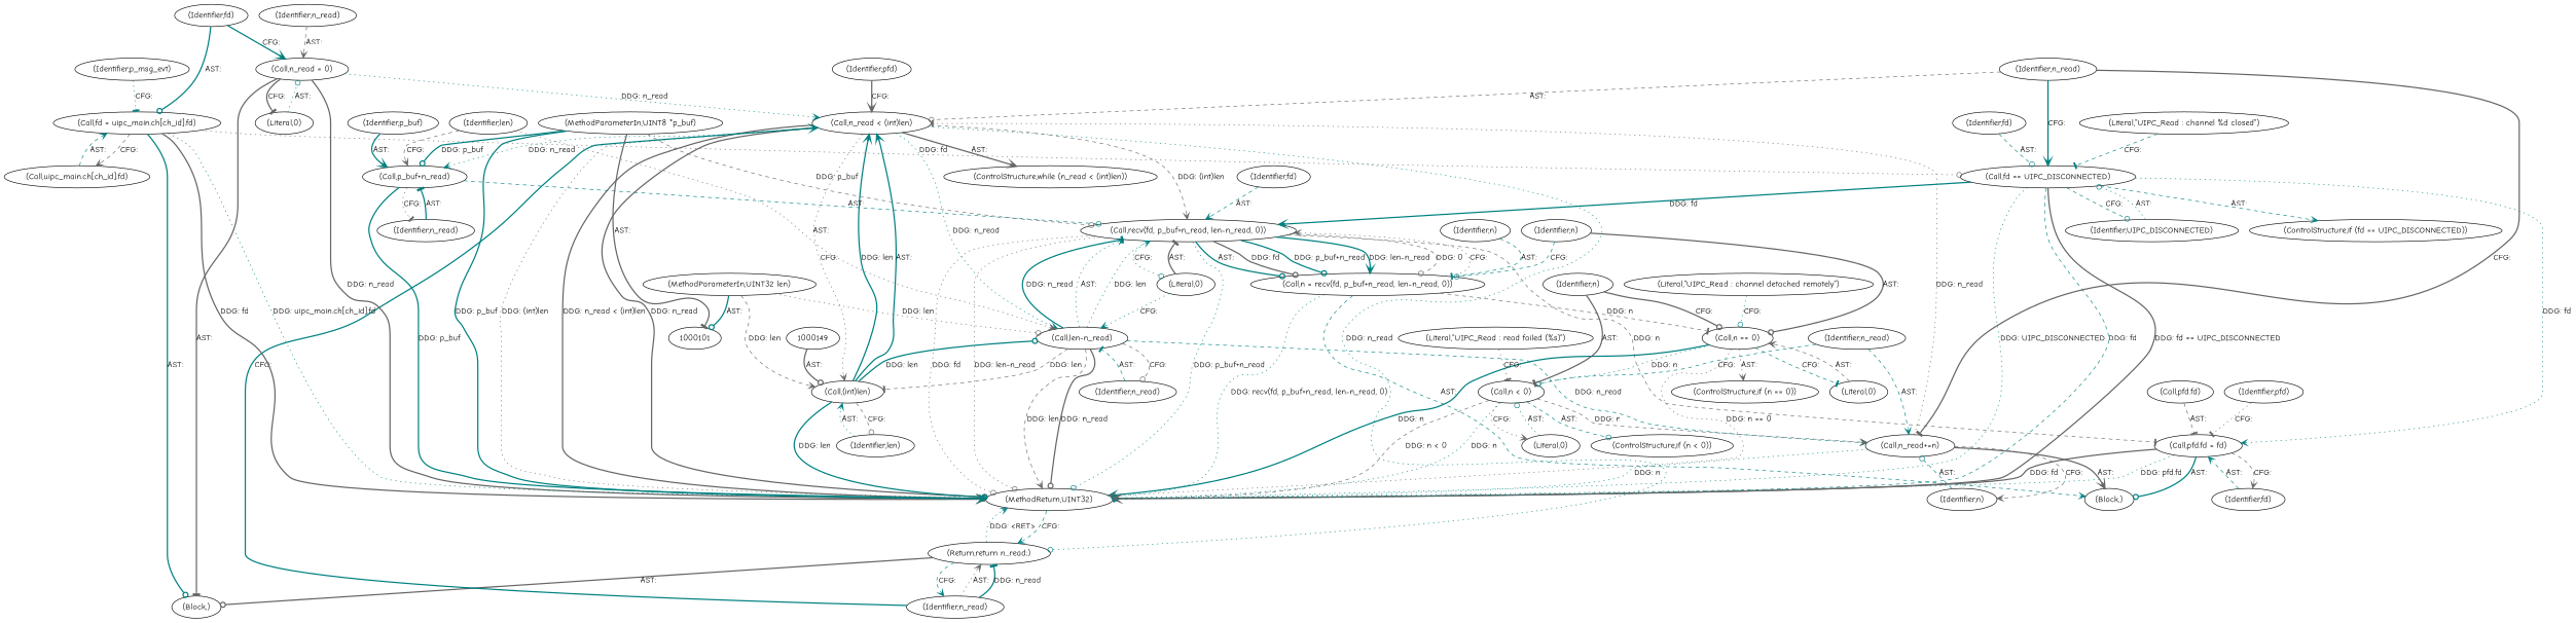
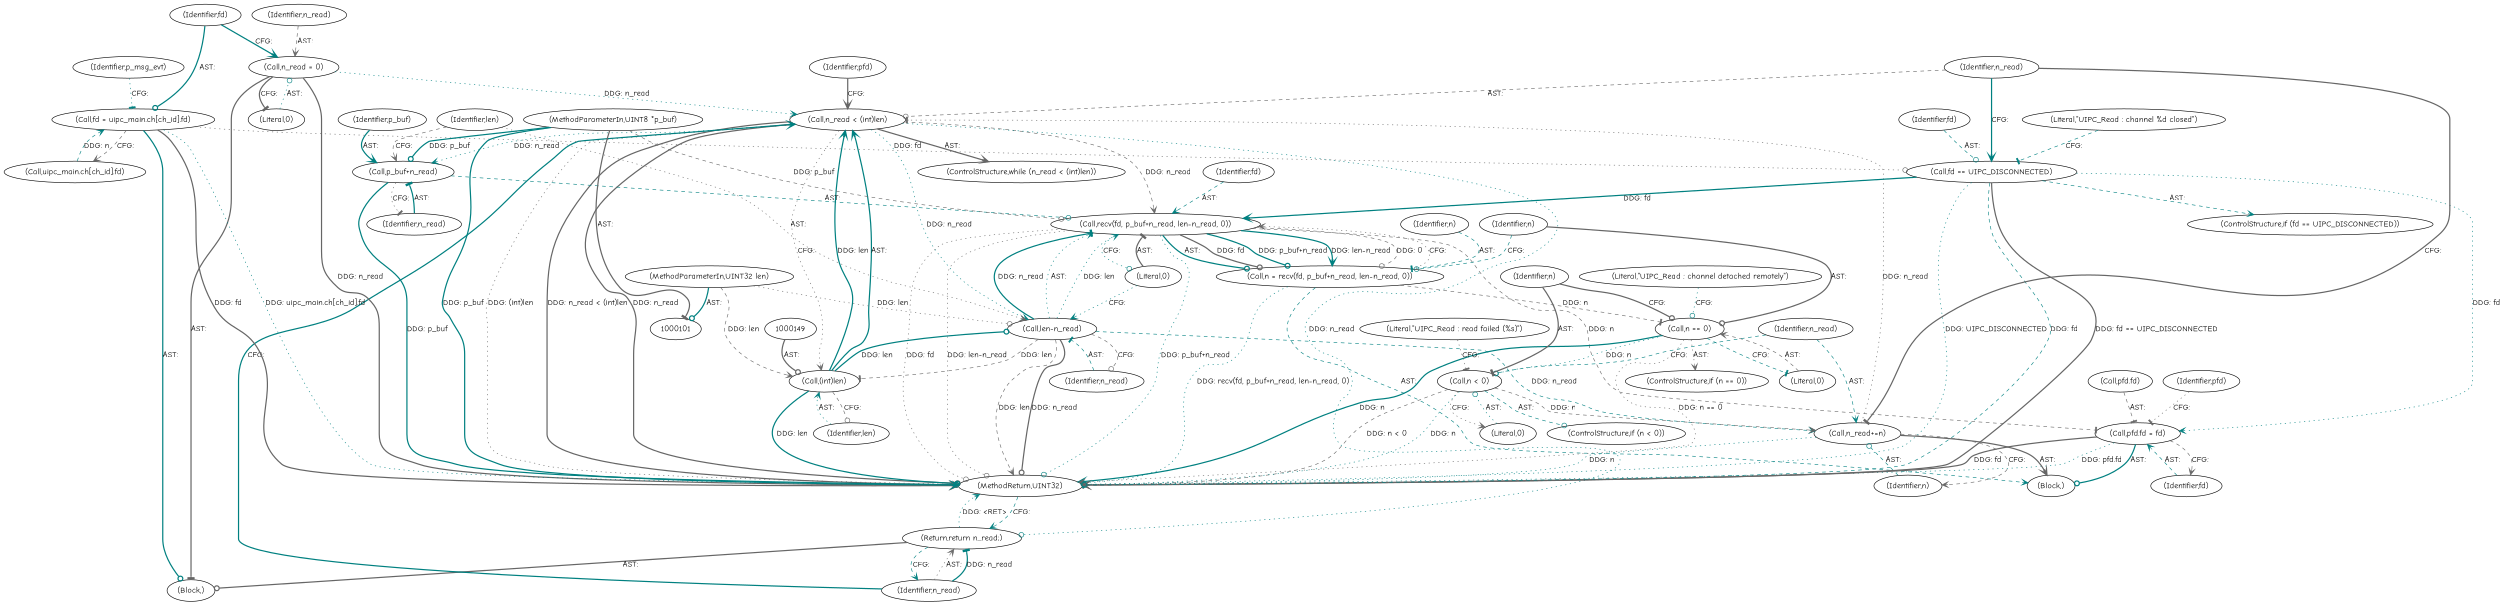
  digraph {
    fontname="Comic Neue"
    node [fontname="Comic Neue"]
    edge [arrowhead=vee color=teal fontname="Comic Neue" style=bold]
    n1 [label="(Call,n_read < (int)len)"]
    n2 [label="(Call,recv(fd, p_buf+n_read, len-n_read, 0))"]
    n3 [label="(Call,(int)len)"]
    n4 [label="(Call,len-n_read)"]
    n5 [label="(Call,p_buf+n_read)"]
    n6 [label="(Return,return n_read;)"]
    n7 [label="(ControlStructure,while (n_read < (int)len))"]
    n8 [label="(MethodReturn,UINT32)"]
    n9 [label="(Call,n = recv(fd, p_buf+n_read, len-n_read, 0))"]
    n10 [label="(Call,pfd.fd = fd)"]
    n11 [label="(Literal,0)"]
    n12 [label="(Identifier,len)"]
    n13 [label="(Call,n_read+=n)"]
    n14 [label="(Identifier,n_read)"]
    n15 [label="(Identifier,n_read)"]
    n16 [label="(Block,)"]
    n17 [label="(Identifier,n_read)"]
    n18 [label="(Call,n_read = 0)"]
    n19 [label="(Literal,0)"]
    n20 [label="(Identifier,n)"]
    n21 [label="(Block,)"]
    n22 [label="(Call,n < 0)"]
    n23 [label="(Literal,0)"]
    n24 [label="(ControlStructure,if (n < 0))"]
    n25 [label="(Call,n == 0)"]
    n26 [label="(Literal,0)"]
    n27 [label="(ControlStructure,if (n == 0))"]
    n28 [label="(Identifier,fd)"]
    n29 [label="(Call,fd == UIPC_DISCONNECTED)"]
    n30 [label="(ControlStructure,if (fd == UIPC_DISCONNECTED))"]
-   n31 [label="(Identifier,UIPC_DISCONNECTED)"]
    n32 [label="(Call,fd = uipc_main.ch[ch_id].fd)"]
    n33 [label="(Call,uipc_main.ch[ch_id].fd)"]
    n34 [label="(MethodParameterIn,UINT8 *p_buf)"]
    1000101
    n36 [label="(MethodParameterIn,UINT32 len)"]
    n37 [label="(Identifier,n_read)"]
    n38 [label="(Literal,\"UIPC_Read : channel detached remotely\")"]
    n39 [label="(Identifier,fd)"]
    n40 [label="(Literal,\"UIPC_Read : channel %d closed\")"]
    n41 [label="(Identifier,n)"]
    n42 [label="(Identifier,pfd)"]
    n43 [label="(Call,pfd.fd)"]
    n44 [label="(Identifier,len)"]
    n45 [label="(Identifier,n_read)"]
    n46 [label="(Identifier,fd)"]
    n47 [label="(Identifier,fd)"]
    n48 [label="(Identifier,pfd)"]
    n49 [label="(Identifier,n_read)"]
    n50 [label="(Identifier,p_buf)"]
    n51 [label="(Literal,\"UIPC_Read : read failed (%s)\")"]
    n52 [label="(Identifier,n)"]
    n53 [label="(Identifier,n)"]
    n54 [label="(Identifier,p_msg_evt)"]
    1000149
-   n1 -> n2 [color=gray40 label="DDG: (int)len" style=dashed]
+   n1 -> n2 [color=gray40 label="DDG: n_read" style=dashed]
    n1 -> n3 [color=gray40 label="CFG: " style=dotted]
    n1 -> n4 [label="DDG: n_read" style=dotted]
    n1 -> n5 [label="DDG: n_read" style=dotted]
    n1 -> n6 [arrowhead=odot label="DDG: n_read" style=dotted]
    n1 -> n7 [color=gray40 label="AST: "]
    n1 -> n8 [color=gray40 label="DDG: (int)len" style=dotted]
    n1 -> n8 [arrowhead=odot color=gray40 label="DDG: n_read < (int)len"]
    n1 -> n8 [arrowhead=odot color=gray40 label="DDG: n_read"]
    n2 -> n8 [arrowhead=odot label="DDG: p_buf+n_read" style=dotted]
    n2 -> n8 [arrowhead=odot color=gray40 label="DDG: fd" style=dotted]
    n2 -> n8 [arrowhead=odot color=gray40 label="DDG: len-n_read" style=dotted]
    n2 -> n9 [arrowhead=odot label="AST: "]
    n2 -> n9 [arrowhead=odot color=gray40 label="DDG: fd"]
    n2 -> n9 [arrowhead=odot label="DDG: p_buf+n_read"]
    n2 -> n9 [label="DDG: len-n_read"]
    n2 -> n9 [arrowhead=odot color=gray40 label="DDG: 0" style=dashed]
    n2 -> n10 [arrowhead=tee color=gray40 label="DDG: n" style=dashed]
    n2 -> n11 [arrowhead=odot label="CFG: " style=dotted]
    n3 -> n1 [label="AST: "]
    n3 -> n1 [label="DDG: len"]
    n3 -> n4 [arrowhead=odot label="DDG: len"]
    n3 -> n8 [arrowhead=odot label="DDG: len"]
    n3 -> n12 [arrowhead=odot color=gray40 label="CFG: " style=dashed]
    n4 -> n2 [label="AST: " style=dotted]
    n4 -> n2 [label="DDG: len" style=dotted]
    n4 -> n2 [arrowhead=tee label="DDG: n_read"]
    n4 -> n3 [arrowhead=tee color=gray40 label="DDG: len" style=dashed]
    n4 -> n8 [color=gray40 label="DDG: len" style=dashed]
    n4 -> n8 [arrowhead=odot color=gray40 label="DDG: n_read"]
    n4 -> n13 [label="DDG: n_read" style=dashed]
    n4 -> n14 [arrowhead=odot color=gray40 label="CFG: " style=dashed]
    n5 -> n2 [arrowhead=odot label="AST: " style=dashed]
    n5 -> n8 [arrowhead=odot label="DDG: p_buf"]
    n5 -> n15 [arrowhead=tee color=gray40 label="CFG: " style=dotted]
    n6 -> n8 [label="DDG: <RET>" style=dotted]
    n6 -> n16 [arrowhead=odot color=gray40 label="AST: "]
    n6 -> n17 [label="CFG: " style=dashed]
    n8 -> n6 [label="CFG: " style=dashed]
    n9 -> n2 [color=gray40 label="CFG: " style=dotted]
    n9 -> n8 [arrowhead=odot label="DDG: recv(fd, p_buf+n_read, len-n_read, 0)" style=dotted]
    n9 -> n21 [label="AST: " style=dashed]
    n9 -> n25 [arrowhead=tee color=gray40 label="DDG: n" style=dashed]
    n10 -> n8 [arrowhead=odot label="DDG: pfd.fd" style=dotted]
    n10 -> n8 [color=gray40 label="DDG: fd"]
    n10 -> n21 [arrowhead=odot label="AST: "]
    n10 -> n28 [color=gray40 label="CFG: " style=dashed]
    n11 -> n2 [arrowhead=tee color=gray40 label="AST: "]
    n11 -> n4 [label="CFG: " style=dotted]
    n12 -> n3 [label="AST: " style=dotted]
    n13 -> n1 [arrowhead=tee color=gray40 label="DDG: n_read" style=dotted]
    n13 -> n8 [arrowhead=odot label="DDG: n" style=dotted]
    n13 -> n20 [color=gray40 label="CFG: " style=dashed]
    n13 -> n21 [color=gray40 label="AST: "]
    n14 -> n4 [arrowhead=tee label="AST: " style=dashed]
    n15 -> n5 [arrowhead=tee label="AST: "]
    n17 -> n1 [label="CFG: "]
    n17 -> n6 [color=gray40 label="AST: " style=dotted]
    n17 -> n6 [arrowhead=tee label="DDG: n_read"]
    n18 -> n1 [label="DDG: n_read" style=dotted]
    n18 -> n8 [color=gray40 label="DDG: n_read"]
    n18 -> n16 [arrowhead=tee color=gray40 label="AST: "]
    n18 -> n19 [arrowhead=tee color=gray40 label="CFG: "]
    n19 -> n18 [arrowhead=odot label="AST: " style=dotted]
    n20 -> n13 [arrowhead=odot label="AST: " style=dashed]
    n22 -> n8 [arrowhead=tee color=gray40 label="DDG: n < 0" style=dashed]
    n22 -> n8 [arrowhead=tee label="DDG: n" style=dotted]
    n22 -> n13 [color=gray40 label="DDG: n" style=dashed]
    n22 -> n23 [color=gray40 label="CFG: " style=dotted]
    n22 -> n24 [arrowhead=odot label="AST: " style=dashed]
    n23 -> n22 [arrowhead=odot label="AST: " style=dotted]
    n25 -> n8 [label="DDG: n"]
    n25 -> n8 [color=gray40 label="DDG: n == 0" style=dotted]
    n25 -> n22 [arrowhead=odot label="DDG: n" style=dotted]
    n25 -> n26 [arrowhead=tee label="CFG: " style=dashed]
    n25 -> n27 [color=gray40 label="AST: " style=dotted]
    n26 -> n25 [color=gray40 label="AST: " style=dashed]
    n28 -> n10 [label="AST: " style=dashed]
    n29 -> n2 [label="DDG: fd"]
    n29 -> n8 [color=gray40 label="DDG: fd == UIPC_DISCONNECTED"]
    n29 -> n8 [arrowhead=odot label="DDG: UIPC_DISCONNECTED" style=dotted]
    n29 -> n8 [arrowhead=odot label="DDG: fd" style=dashed]
    n29 -> n10 [label="DDG: fd" style=dotted]
    n29 -> n30 [label="AST: " style=dashed]
-   n29 -> n31 [arrowhead=odot label="CFG: " style=dashed]
-   n31 -> n29 [arrowhead=odot label="AST: " style=dotted]
    n32 -> n8 [color=gray40 label="DDG: fd"]
    n32 -> n8 [label="DDG: uipc_main.ch[ch_id].fd" style=dotted]
    n32 -> n16 [arrowhead=odot label="AST: "]
    n32 -> n29 [arrowhead=odot color=gray40 label="DDG: fd" style=dotted]
    n32 -> n33 [color=gray40 label="CFG: " style=dashed]
-   n33 -> n32 [label="AST: " style=dashed]
+   n33 -> n32 [label="DDG: n" style=dashed]
    n34 -> n2 [arrowhead=odot color=gray40 label="DDG: p_buf" style=dashed]
    n34 -> n5 [arrowhead=odot label="DDG: p_buf"]
    n34 -> n8 [label="DDG: p_buf"]
    n34 -> 1000101 [arrowhead=tee color=gray40 label="AST: "]
    n36 -> n3 [color=gray40 label="DDG: len" style=dashed]
    n36 -> n4 [arrowhead=odot color=gray40 label="DDG: len" style=dotted]
    n36 -> 1000101 [arrowhead=odot label="AST: "]
    n37 -> n13 [label="AST: " style=dashed]
    n37 -> n22 [arrowhead=odot label="CFG: " style=dashed]
    n38 -> n25 [arrowhead=odot label="CFG: " style=dotted]
    n39 -> n29 [arrowhead=odot label="AST: " style=dashed]
    n40 -> n29 [arrowhead=tee label="CFG: " style=dashed]
    n41 -> n9 [arrowhead=odot label="CFG: " style=dashed]
    n41 -> n25 [arrowhead=odot color=gray40 label="AST: "]
    n42 -> n10 [arrowhead=tee color=gray40 label="CFG: " style=dotted]
    n43 -> n10 [arrowhead=tee color=gray40 label="AST: " style=dashed]
    n44 -> n4 [color=gray40 label="AST: " style=dotted]
    n44 -> n5 [color=gray40 label="CFG: " style=dashed]
    n45 -> n18 [color=gray40 label="AST: " style=dashed]
    n46 -> n18 [label="CFG: "]
    n46 -> n32 [arrowhead=odot label="AST: "]
    n47 -> n2 [label="AST: " style=dashed]
    n48 -> n1 [color=gray40 label="CFG: "]
    n49 -> n1 [arrowhead=odot color=gray40 label="AST: " style=dashed]
    n49 -> n13 [arrowhead=tee color=gray40 label="CFG: "]
    n49 -> n29 [label="CFG: "]
    n50 -> n5 [label="AST: "]
    n51 -> n22 [arrowhead=tee color=gray40 label="CFG: " style=dotted]
    n52 -> n9 [arrowhead=tee label="AST: " style=dashed]
    n53 -> n22 [arrowhead=tee color=gray40 label="AST: "]
    n53 -> n25 [arrowhead=odot color=gray40 label="CFG: "]
    n54 -> n32 [arrowhead=tee label="CFG: " style=dotted]
    1000149 -> n3 [arrowhead=odot color=gray40 label="AST: "]
  }
